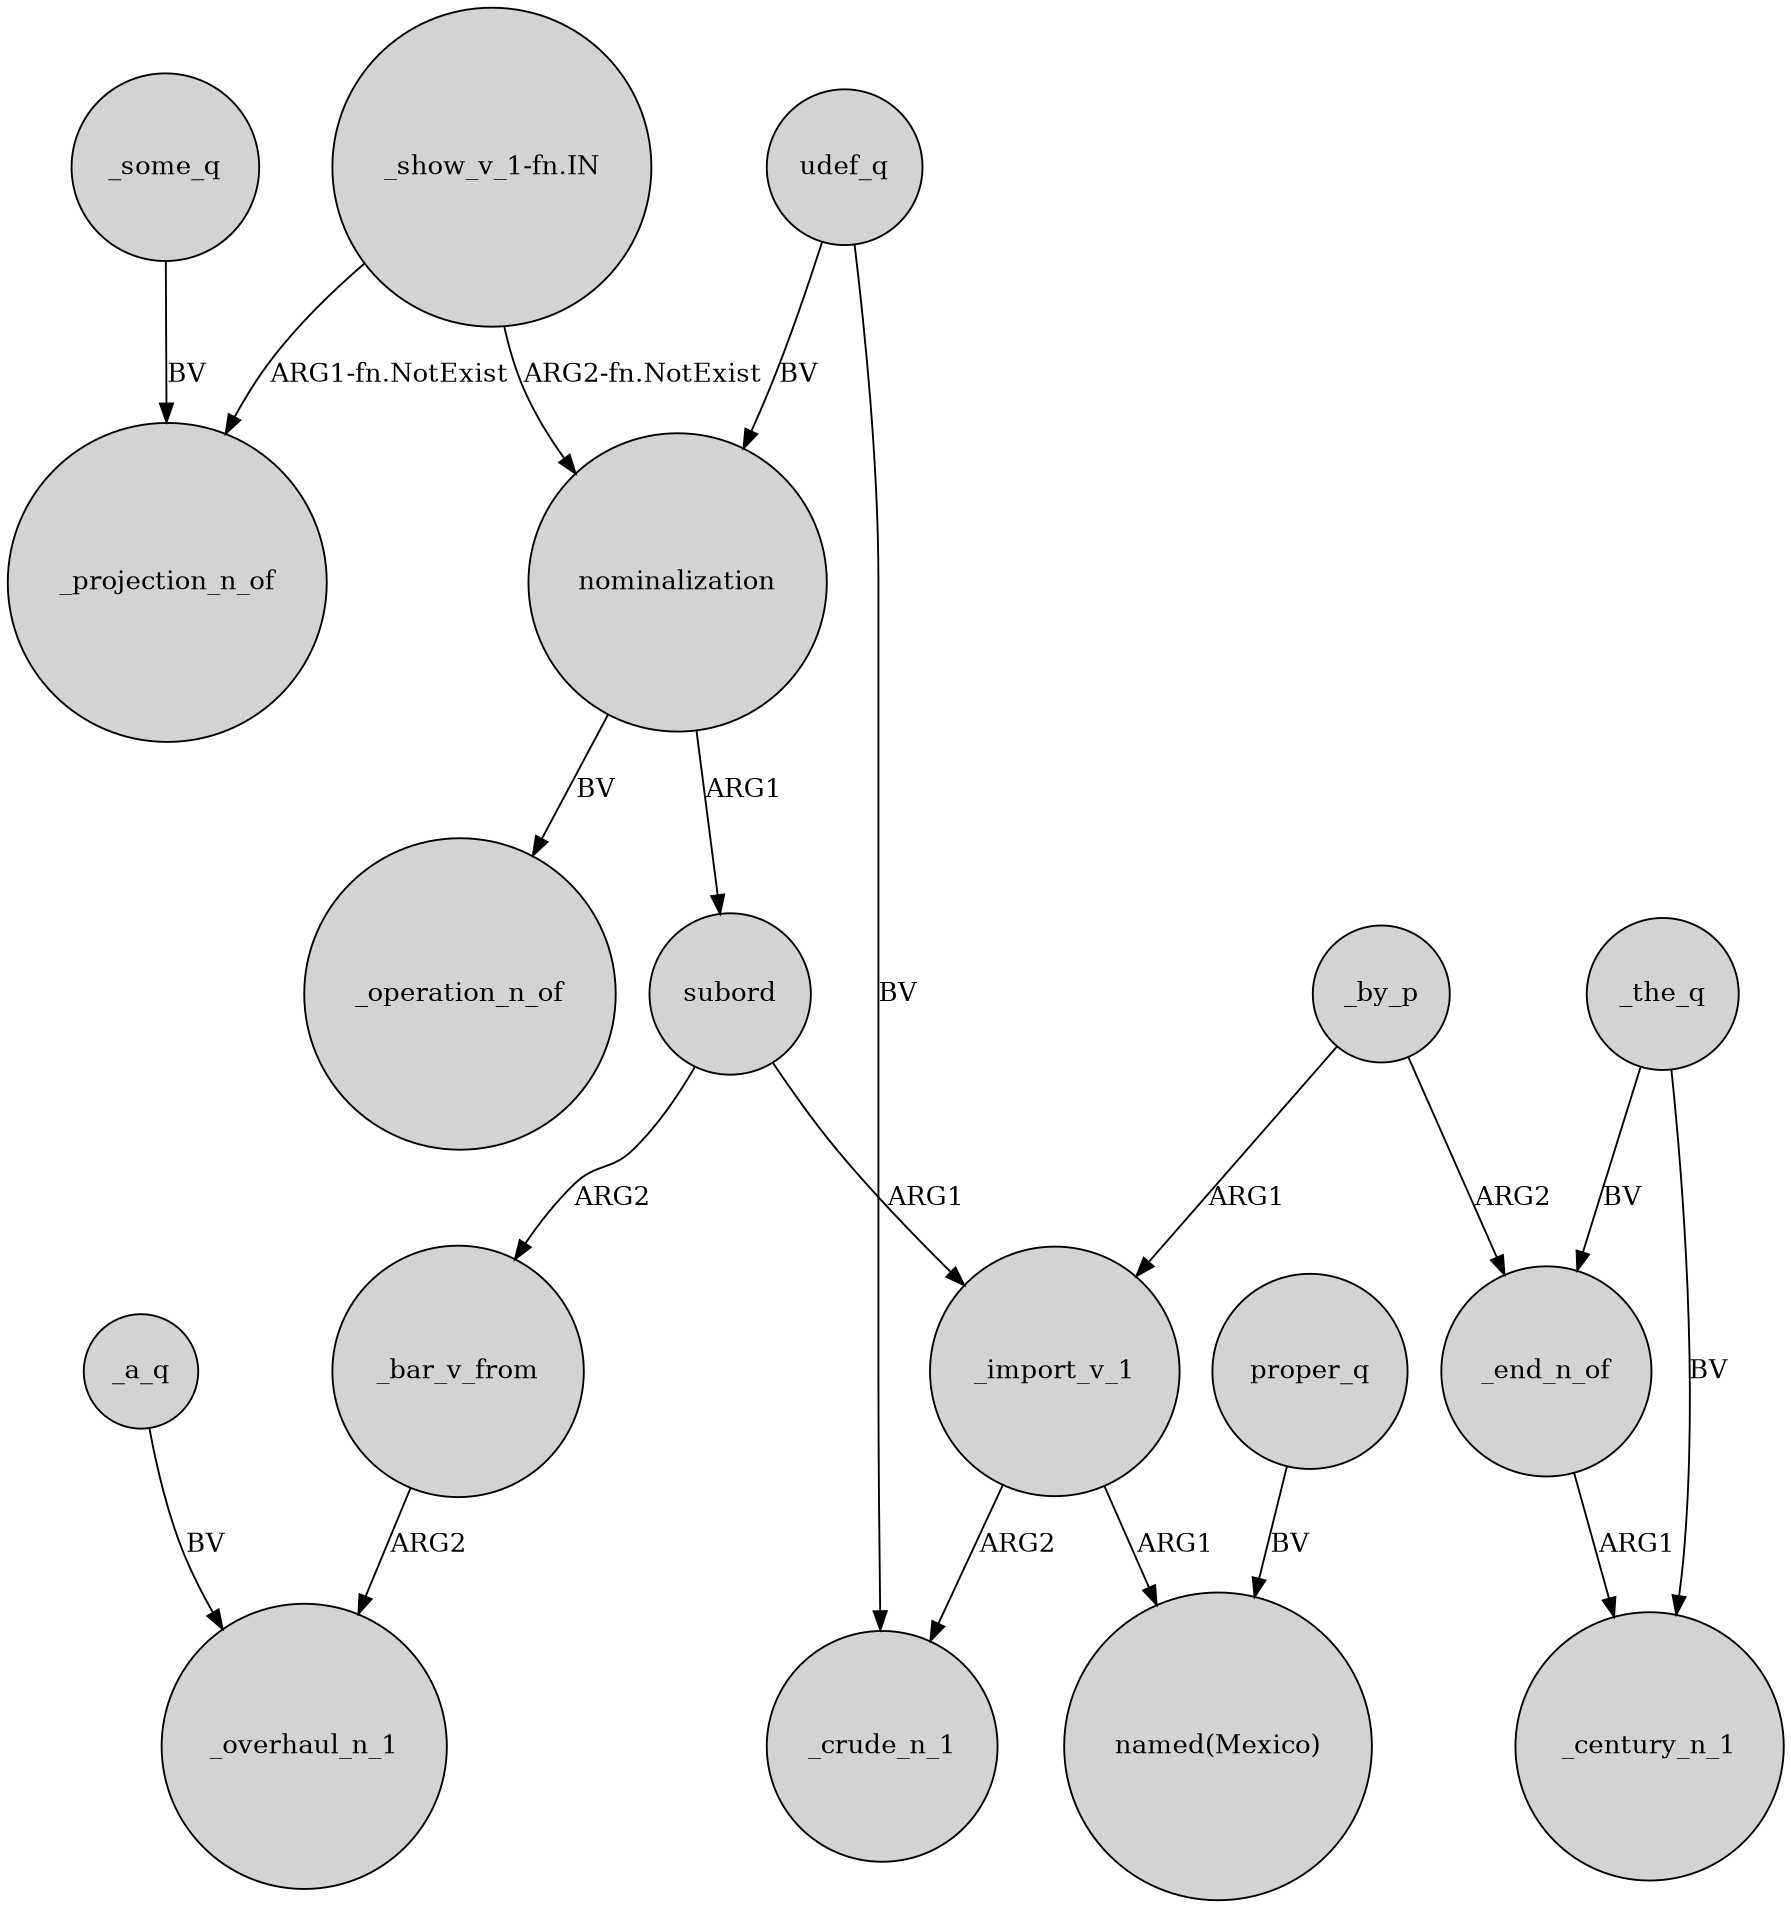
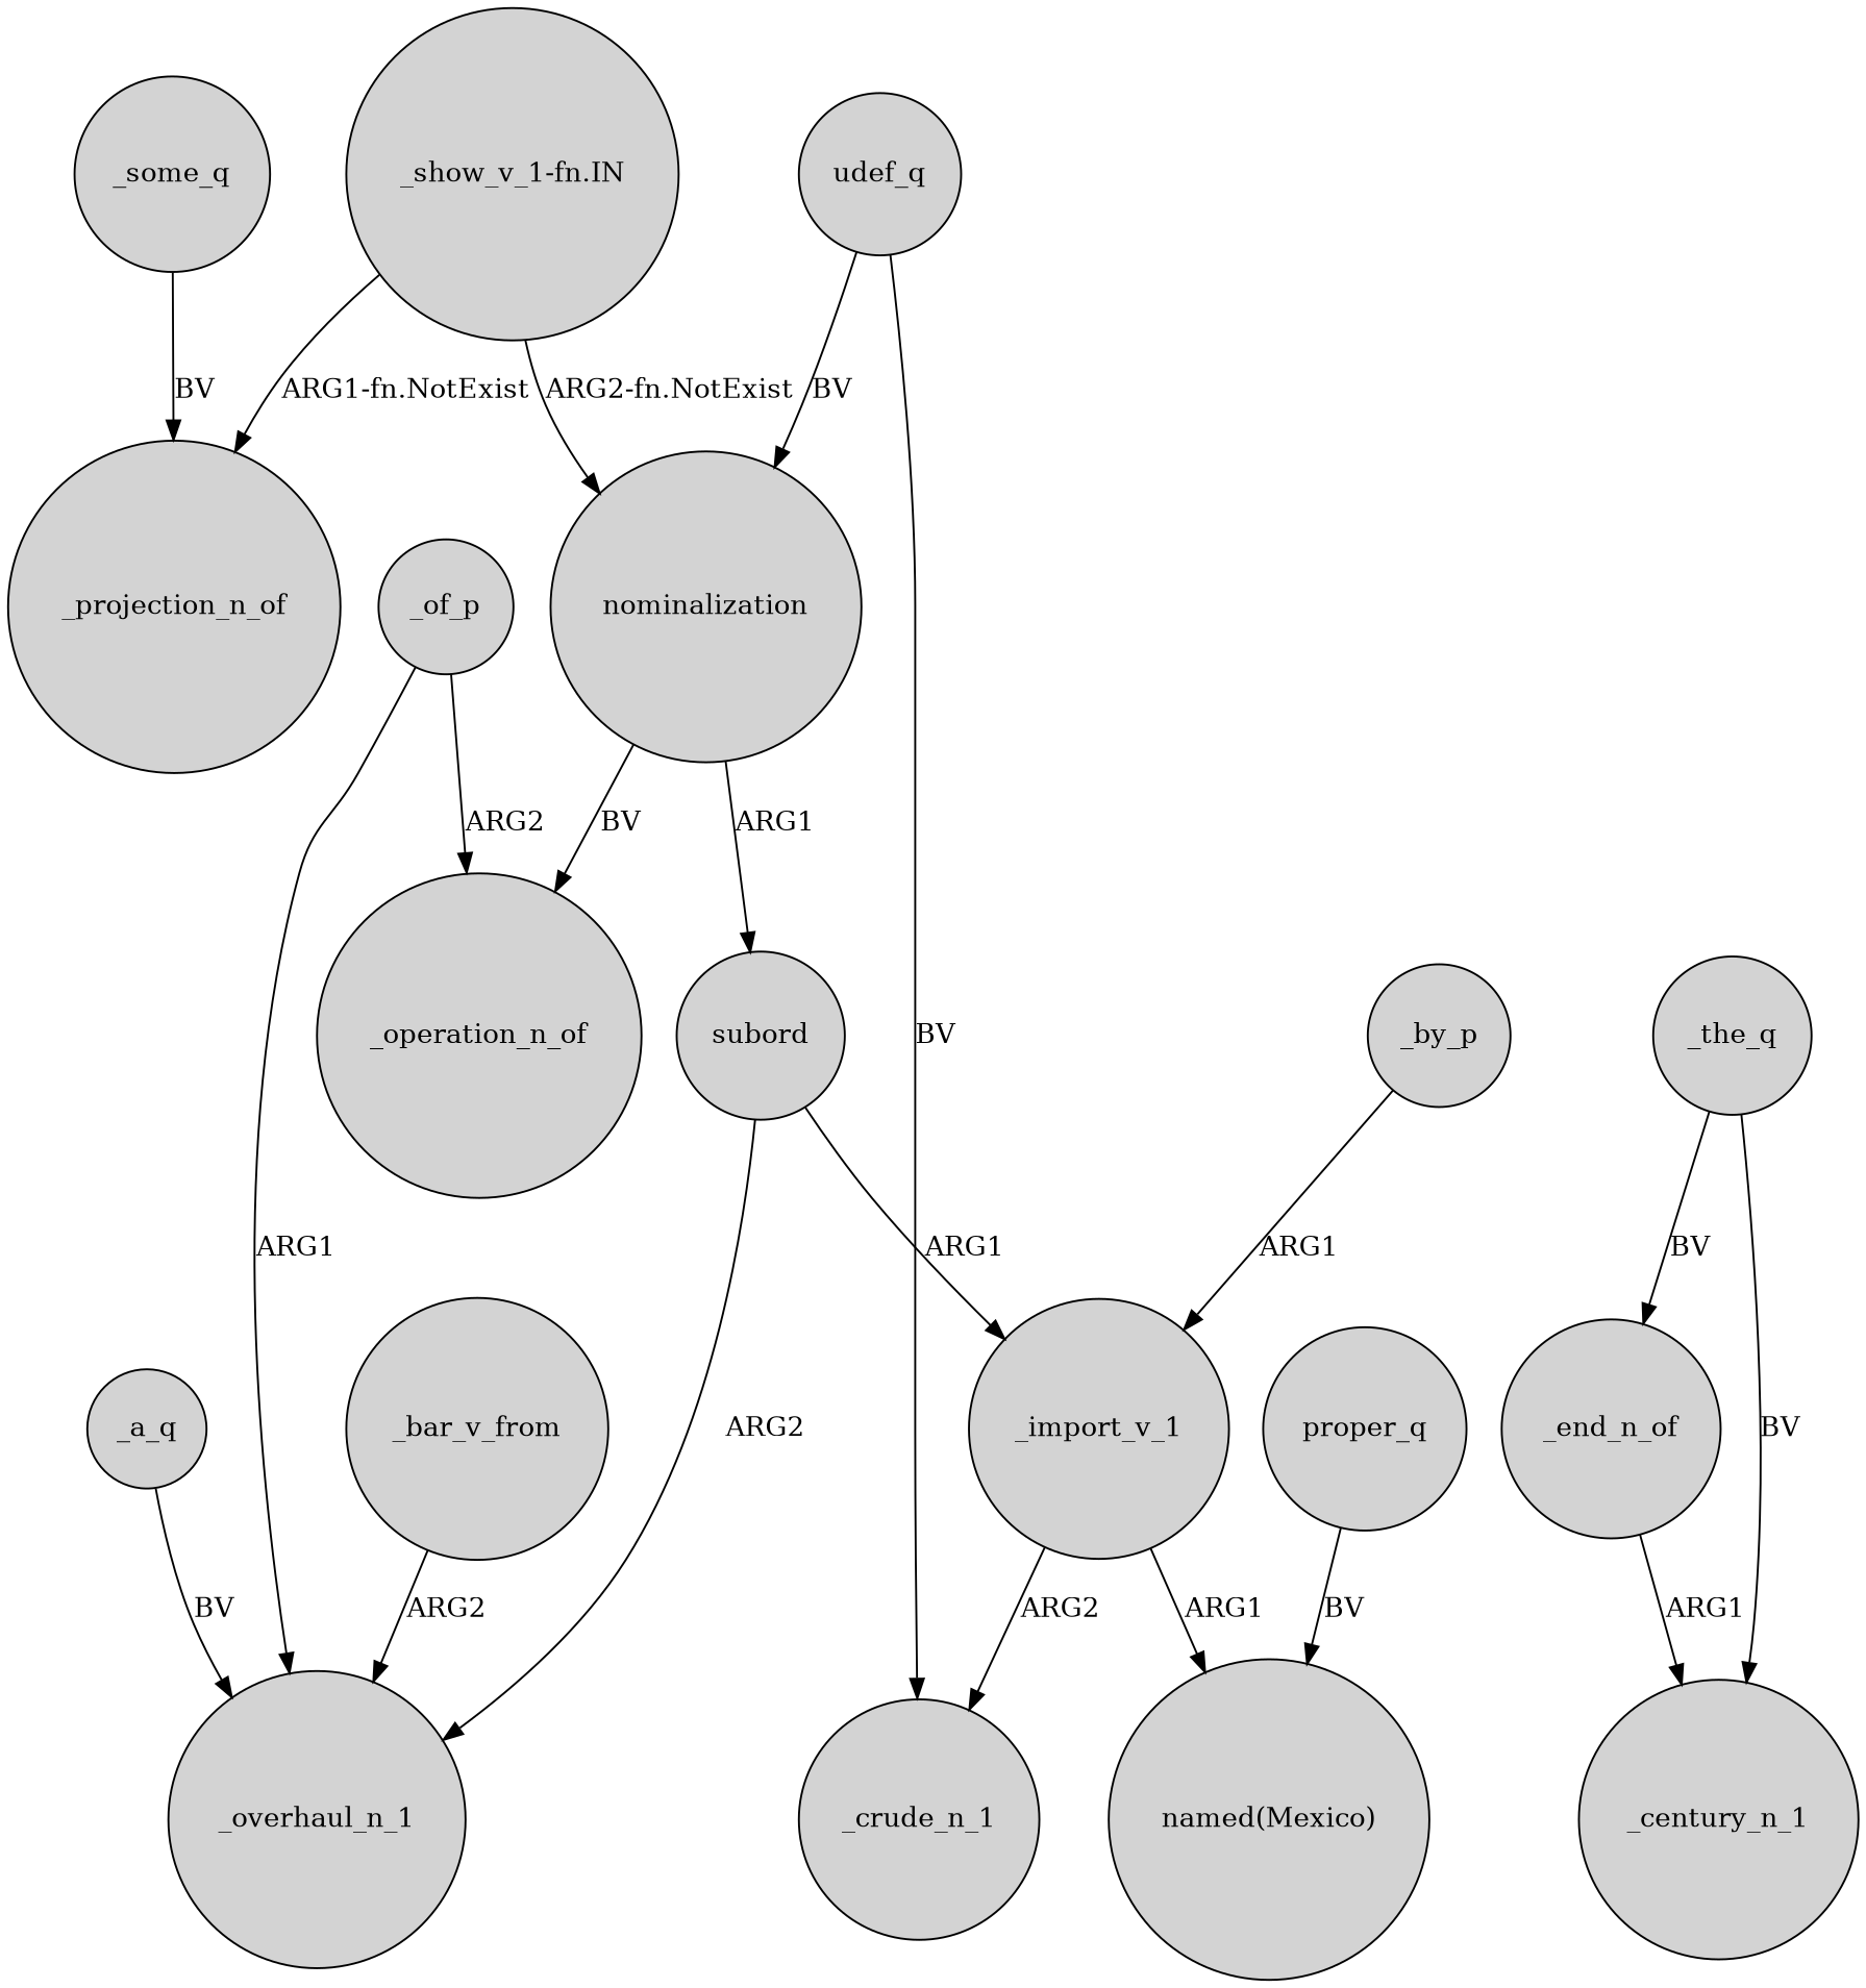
  digraph {
    node [shape=circle style=filled]
    subord
    _bar_v_from
    _import_v_1
    _overhaul_n_1
    "named(Mexico)"
    _crude_n_1
    _the_q
    _end_n_of
    _century_n_1
    _by_p
    proper_q
    "_show_v_1-fn.IN"
    nominalization
    _projection_n_of
    _operation_n_of
    _a_q
    udef_q
+   _of_p
    _some_q
-   subord -> _bar_v_from [label=ARG2]
+   subord -> _overhaul_n_1 [label=ARG2]
    subord -> _import_v_1 [label=ARG1]
    _bar_v_from -> _overhaul_n_1 [label=ARG2]
    _import_v_1 -> "named(Mexico)" [label=ARG1]
    _import_v_1 -> _crude_n_1 [label=ARG2]
    _the_q -> _end_n_of [label=BV]
    _the_q -> _century_n_1 [label=BV]
    _end_n_of -> _century_n_1 [label=ARG1]
    _by_p -> _import_v_1 [label=ARG1]
-   _by_p -> _end_n_of [label=ARG2]
    proper_q -> "named(Mexico)" [label=BV]
    "_show_v_1-fn.IN" -> nominalization [label="ARG2-fn.NotExist"]
    "_show_v_1-fn.IN" -> _projection_n_of [label="ARG1-fn.NotExist"]
    nominalization -> subord [label=ARG1]
    nominalization -> _operation_n_of [label=BV]
    _a_q -> _overhaul_n_1 [label=BV]
    udef_q -> _crude_n_1 [label=BV]
    udef_q -> nominalization [label=BV]
+   _of_p -> _overhaul_n_1 [label=ARG1]
+   _of_p -> _operation_n_of [label=ARG2]
    _some_q -> _projection_n_of [label=BV]
  }
